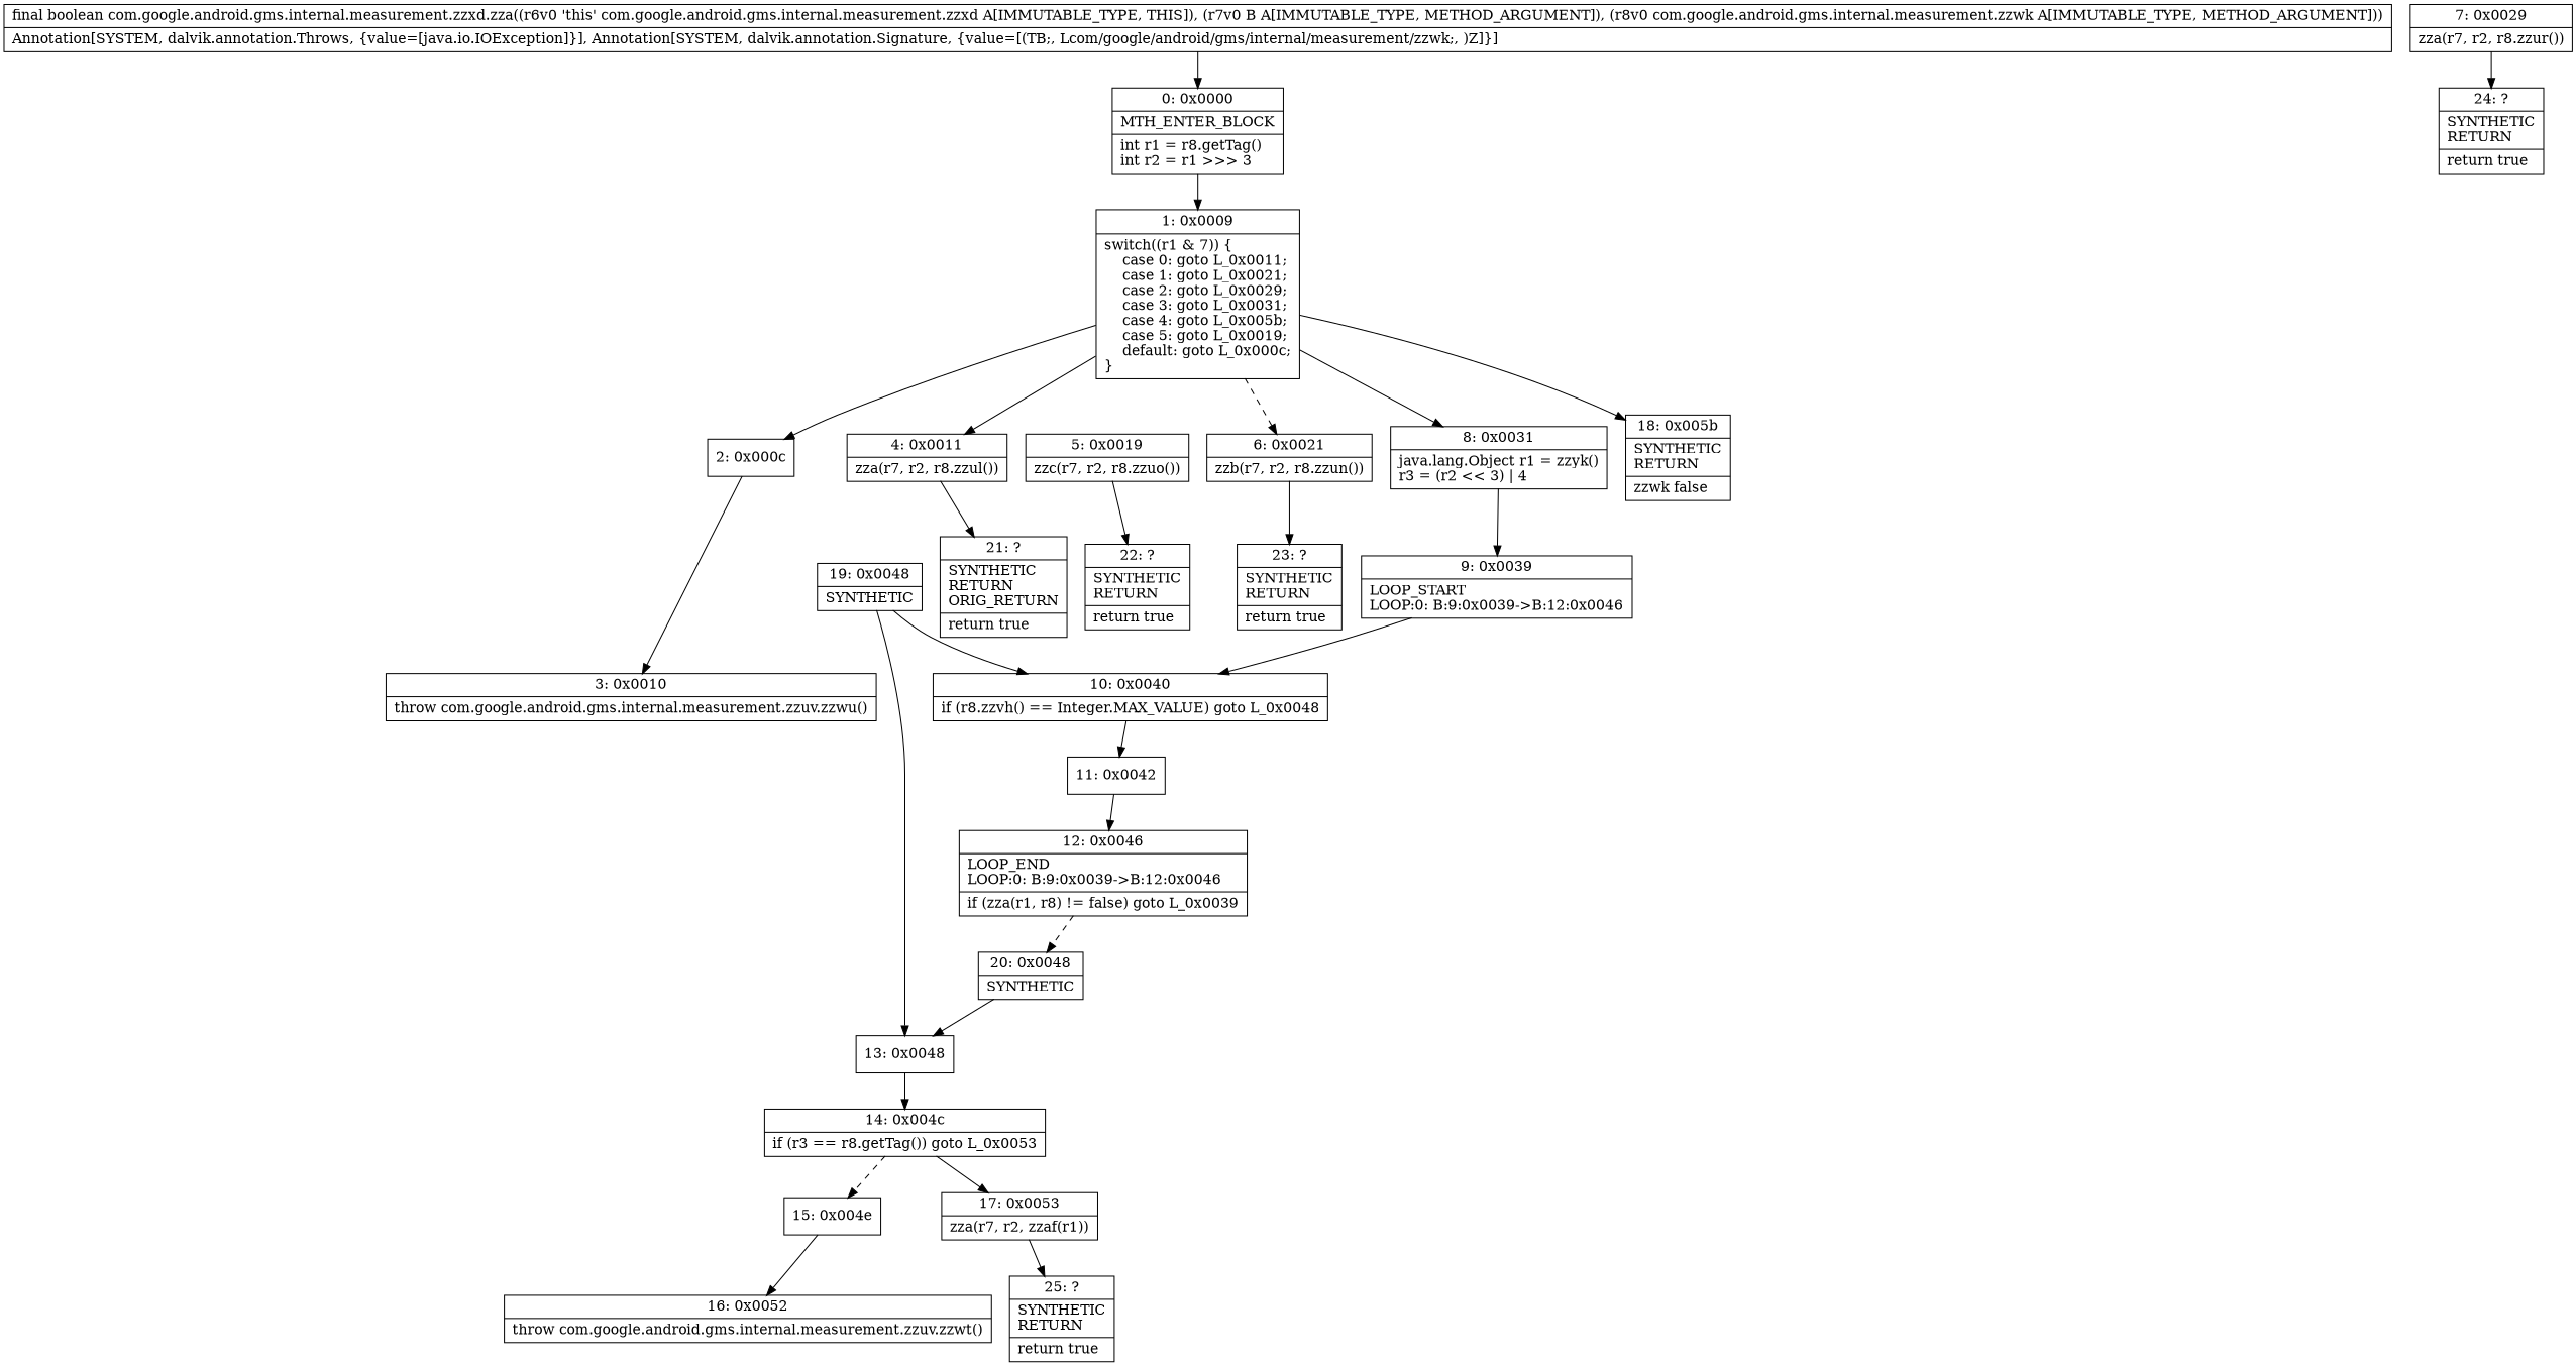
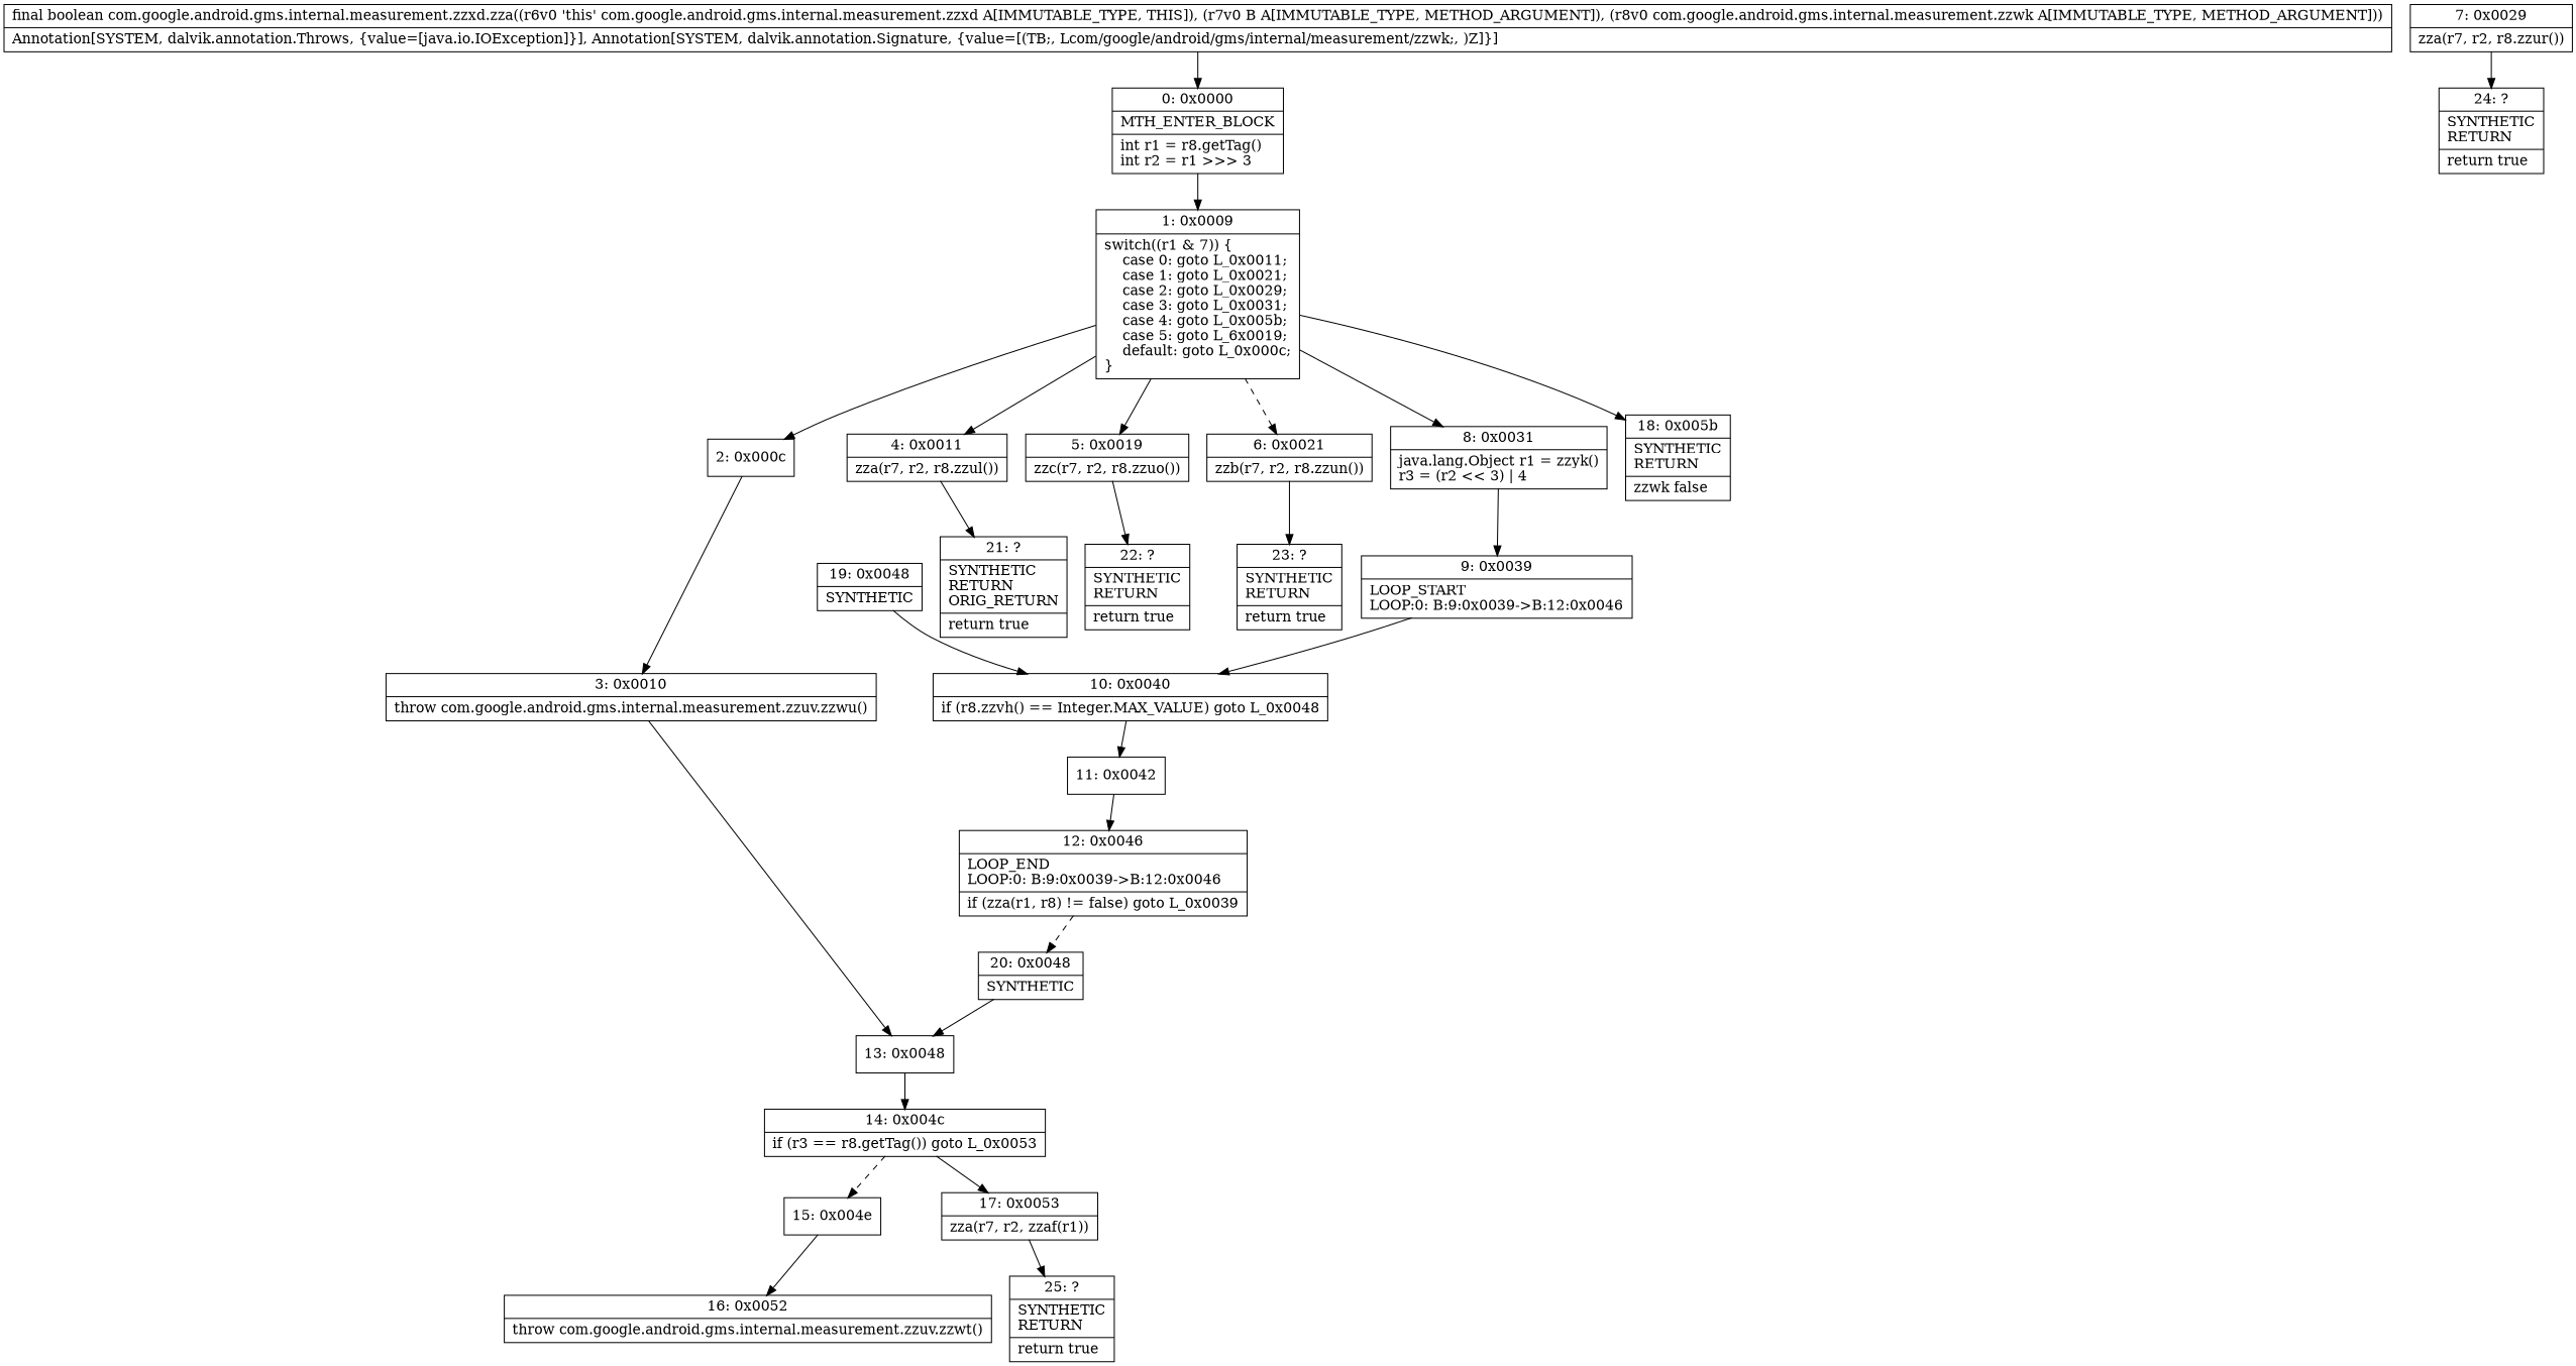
  digraph {
    node [shape=record]
    n1 [label="{0\:\ 0x0000|MTH_ENTER_BLOCK\l|int r1 = r8.getTag()\lint r2 = r1 \>\>\> 3\l}"]
-   n2 [label="{1\:\ 0x0009|switch((r1 & 7)) \{\l    case 0: goto L_0x0011;\l    case 1: goto L_0x0021;\l    case 2: goto L_0x0029;\l    case 3: goto L_0x0031;\l    case 4: goto L_0x005b;\l    case 5: goto L_0x0019;\l    default: goto L_0x000c;\l\}\l}"]
+   n2 [label="{1\:\ 0x0009|switch((r1 & 7)) \{\l    case 0: goto L_0x0011;\l    case 1: goto L_0x0021;\l    case 2: goto L_0x0029;\l    case 3: goto L_0x0031;\l    case 4: goto L_0x005b;\l    case 5: goto L_6x0019;\l    default: goto L_0x000c;\l\}\l}"]
    n3 [label="{2\:\ 0x000c}"]
    n4 [label="{4\:\ 0x0011|zza(r7, r2, r8.zzul())\l}"]
    n5 [label="{5\:\ 0x0019|zzc(r7, r2, r8.zzuo())\l}"]
    n6 [label="{6\:\ 0x0021|zzb(r7, r2, r8.zzun())\l}"]
    n7 [label="{8\:\ 0x0031|java.lang.Object r1 = zzyk()\lr3 = (r2 \<\< 3) \| 4\l}"]
    n8 [label="{18\:\ 0x005b|SYNTHETIC\lRETURN\l|zzwk false\l}"]
    n9 [label="{3\:\ 0x0010|throw com.google.android.gms.internal.measurement.zzuv.zzwu()\l}"]
    n10 [label="{21\:\ ?|SYNTHETIC\lRETURN\lORIG_RETURN\l|return true\l}"]
    n11 [label="{22\:\ ?|SYNTHETIC\lRETURN\l|return true\l}"]
    n12 [label="{23\:\ ?|SYNTHETIC\lRETURN\l|return true\l}"]
    n13 [label="{7\:\ 0x0029|zza(r7, r2, r8.zzur())\l}"]
    n14 [label="{24\:\ ?|SYNTHETIC\lRETURN\l|return true\l}"]
    n15 [label="{9\:\ 0x0039|LOOP_START\lLOOP:0: B:9:0x0039\-\>B:12:0x0046\l}"]
    n16 [label="{10\:\ 0x0040|if (r8.zzvh() == Integer.MAX_VALUE) goto L_0x0048\l}"]
    n17 [label="{11\:\ 0x0042}"]
    n18 [label="{12\:\ 0x0046|LOOP_END\lLOOP:0: B:9:0x0039\-\>B:12:0x0046\l|if (zza(r1, r8) != false) goto L_0x0039\l}"]
    n19 [label="{19\:\ 0x0048|SYNTHETIC\l}"]
    n20 [label="{13\:\ 0x0048}"]
    n21 [label="{20\:\ 0x0048|SYNTHETIC\l}"]
    n22 [label="{14\:\ 0x004c|if (r3 == r8.getTag()) goto L_0x0053\l}"]
    n23 [label="{15\:\ 0x004e}"]
    n24 [label="{17\:\ 0x0053|zza(r7, r2, zzaf(r1))\l}"]
    n25 [label="{16\:\ 0x0052|throw com.google.android.gms.internal.measurement.zzuv.zzwt()\l}"]
    n26 [label="{25\:\ ?|SYNTHETIC\lRETURN\l|return true\l}"]
    n27 [label="{final boolean com.google.android.gms.internal.measurement.zzxd.zza((r6v0 'this' com.google.android.gms.internal.measurement.zzxd A[IMMUTABLE_TYPE, THIS]), (r7v0 B A[IMMUTABLE_TYPE, METHOD_ARGUMENT]), (r8v0 com.google.android.gms.internal.measurement.zzwk A[IMMUTABLE_TYPE, METHOD_ARGUMENT]))  | Annotation[SYSTEM, dalvik.annotation.Throws, \{value=[java.io.IOException]\}], Annotation[SYSTEM, dalvik.annotation.Signature, \{value=[(TB;, Lcom\/google\/android\/gms\/internal\/measurement\/zzwk;, )Z]\}]\l}"]
    n1 -> n2
    n2 -> n3
    n2 -> n4
+   n2 -> n5
    n2 -> n6 [style=dashed]
    n2 -> n7
    n2 -> n8
    n3 -> n9
    n4 -> n10
    n5 -> n11
    n6 -> n12
    n7 -> n15
    n13 -> n14
    n15 -> n16
    n16 -> n17 [style=solid]
    n17 -> n18
    n18 -> n21 [style=dashed]
    n19 -> n16
-   n19 -> n20
+   n9 -> n20
    n20 -> n22
    n21 -> n20
    n22 -> n23 [style=dashed]
    n22 -> n24
    n23 -> n25
    n24 -> n26
    n27 -> n1
  }
